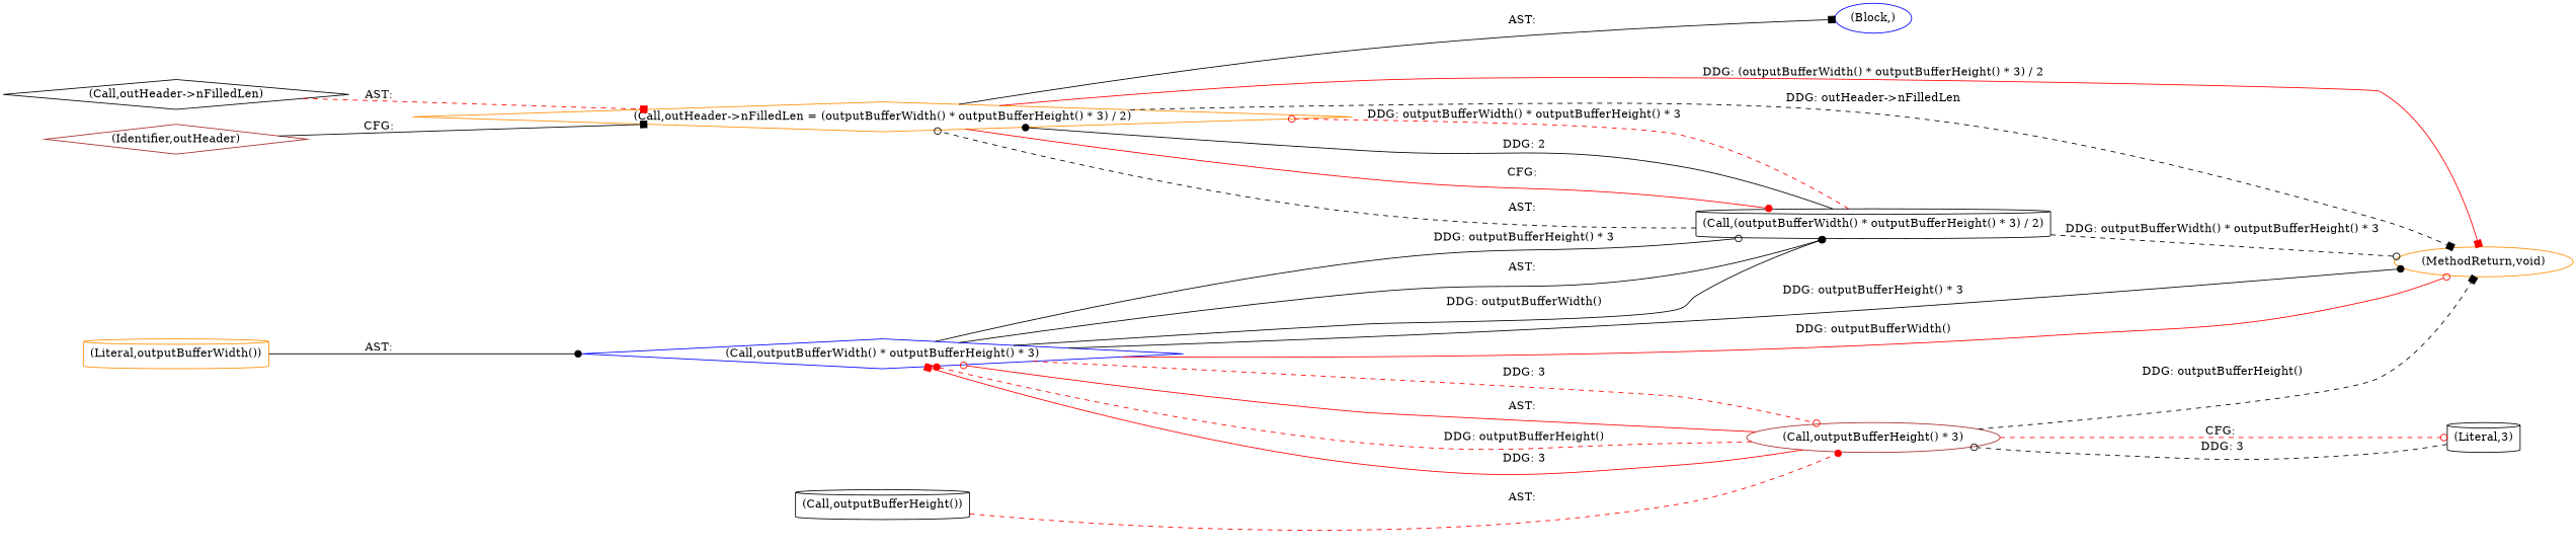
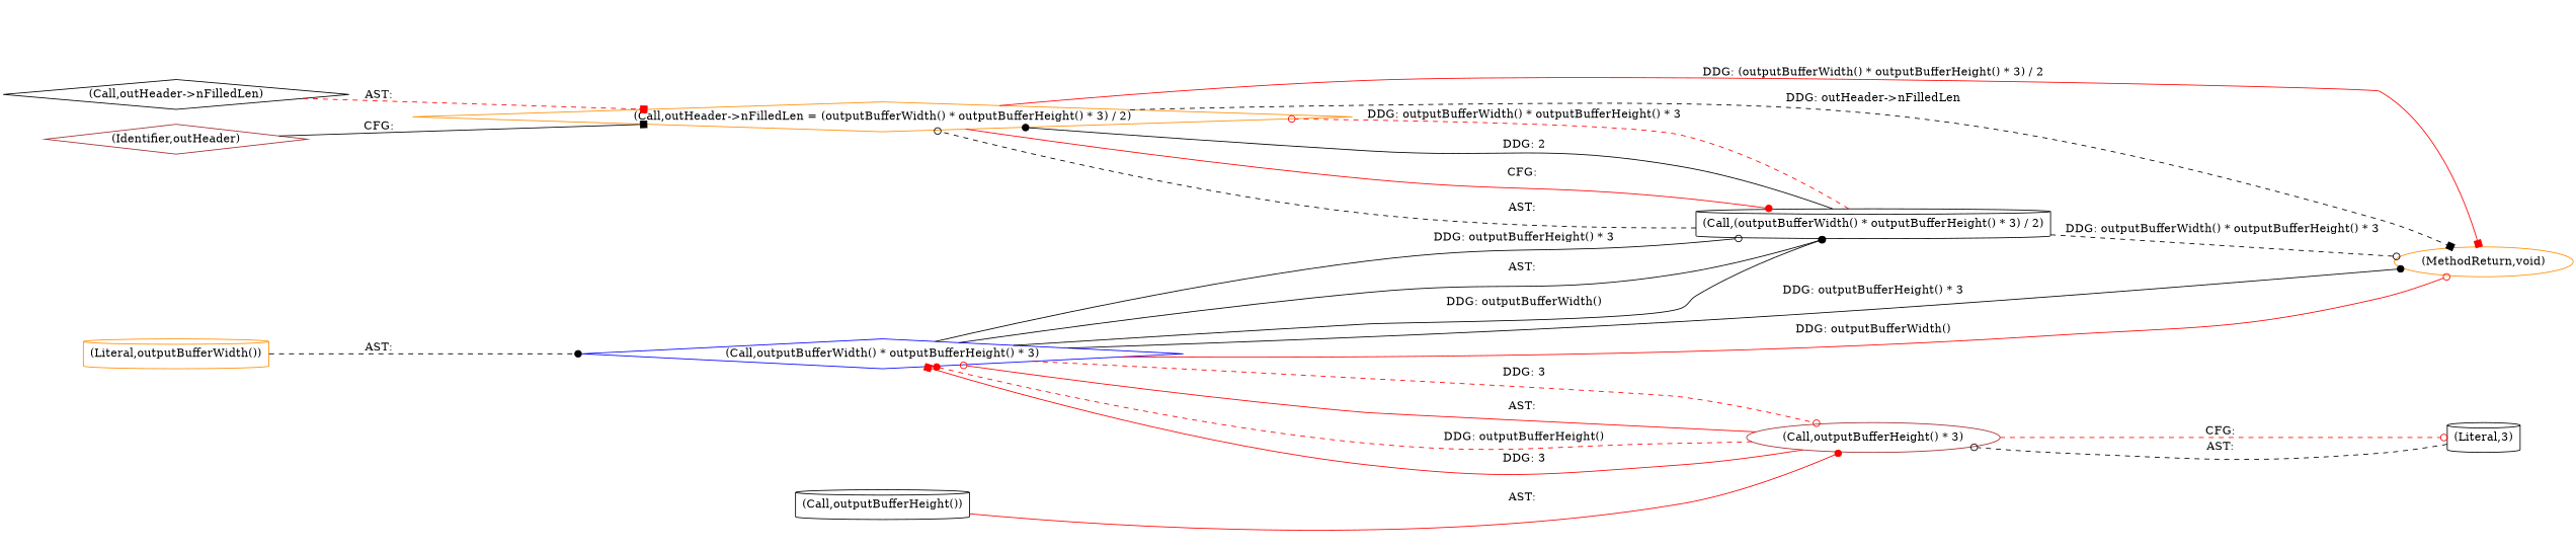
  digraph {
    rankdir=LR
    node [color=black shape=diamond]
    edge [arrowhead=odot color=black style=solid]
    n1 [color=darkorange label="(Call,outHeader->nFilledLen = (outputBufferWidth() * outputBufferHeight() * 3) / 2)"]
    n2 [label="(Call,(outputBufferWidth() * outputBufferHeight() * 3) / 2)" shape=cylinder]
-   n3 [color=blue label="(Block,)" shape=ellipse]
    n4 [color=darkorange label="(MethodReturn,void)" shape=ellipse]
    n5 [color=blue label="(Call,outputBufferWidth() * outputBufferHeight() * 3)"]
    n6 [color=brown label="(Call,outputBufferHeight() * 3)" shape=ellipse]
    n7 [label="(Literal,3)" shape=cylinder]
    n8 [color=darkorange label="(Literal,outputBufferWidth())" shape=cylinder]
    n9 [label="(Call,outHeader->nFilledLen)"]
    n10 [color=brown label="(Identifier,outHeader)"]
    n11 [label="(Call,outputBufferHeight())" shape=cylinder]
    n1 -> n2 [arrowhead=dot color=red label="CFG: "]
-   n1 -> n3 [arrowhead=box label="AST: "]
    n1 -> n4 [arrowhead=box color=red label="DDG: (outputBufferWidth() * outputBufferHeight() * 3) / 2"]
    n1 -> n4 [arrowhead=box label="DDG: outHeader->nFilledLen" style=dashed]
    n2 -> n1 [label="AST: " style=dashed]
    n2 -> n1 [color=red label="DDG: outputBufferWidth() * outputBufferHeight() * 3" style=dashed]
    n2 -> n1 [arrowhead=dot label="DDG: 2"]
    n2 -> n4 [label="DDG: outputBufferWidth() * outputBufferHeight() * 3" style=dashed]
    n5 -> n2 [arrowhead=dot label="AST: "]
    n5 -> n2 [arrowhead=dot label="DDG: outputBufferWidth()"]
    n5 -> n2 [label="DDG: outputBufferHeight() * 3"]
    n5 -> n4 [arrowhead=dot label="DDG: outputBufferHeight() * 3"]
    n5 -> n4 [color=red label="DDG: outputBufferWidth()"]
    n5 -> n6 [color=red label="DDG: 3" style=dashed]
-   n6 -> n4 [arrowhead=box label="DDG: outputBufferHeight()" style=dashed]
    n6 -> n5 [color=red label="AST: "]
    n6 -> n5 [arrowhead=dot color=red label="DDG: outputBufferHeight()" style=dashed]
    n6 -> n5 [arrowhead=box color=red label="DDG: 3"]
    n6 -> n7 [color=red label="CFG: " style=dashed]
-   n7 -> n6 [label="DDG: 3" style=dashed]
-   n8 -> n5 [arrowhead=dot label="AST: "]
+   n7 -> n6 [label="AST: " style=dashed]
+   n8 -> n5 [arrowhead=dot label="AST: " style=dashed]
    n9 -> n1 [arrowhead=box color=red label="AST: " style=dashed]
    n10 -> n1 [arrowhead=box label="CFG: "]
-   n11 -> n6 [arrowhead=dot color=red label="AST: " style=dashed]
+   n11 -> n6 [arrowhead=dot color=red label="AST: "]
  }
